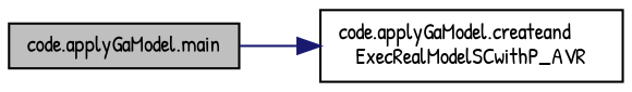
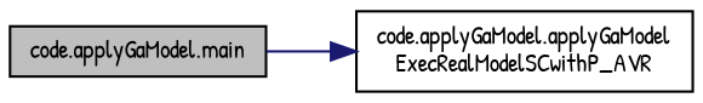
  digraph {
    rankdir=LR
    fontname="Patrick Hand"
    node [color=black fontname="Patrick Hand" fontsize=10 shape=record style=filled]
    n1 [fillcolor=grey75 fontcolor=black height=0.2 label="code.applyGaModel.main" width=0.4]
-   n2 [fillcolor=white height=0.2 label="code.applyGaModel.createand\lExecRealModelSCwithP_AVR" width=0.4]
+   n2 [fillcolor=white height=0.2 label="code.applyGaModel.applyGaModel\lExecRealModelSCwithP_AVR" width=0.4]
    n1 -> n2 [color=midnightblue fontname="Patrick Hand" fontsize=10 labelfontname=Helvetica labelfontsize=10 style=solid]
  }
